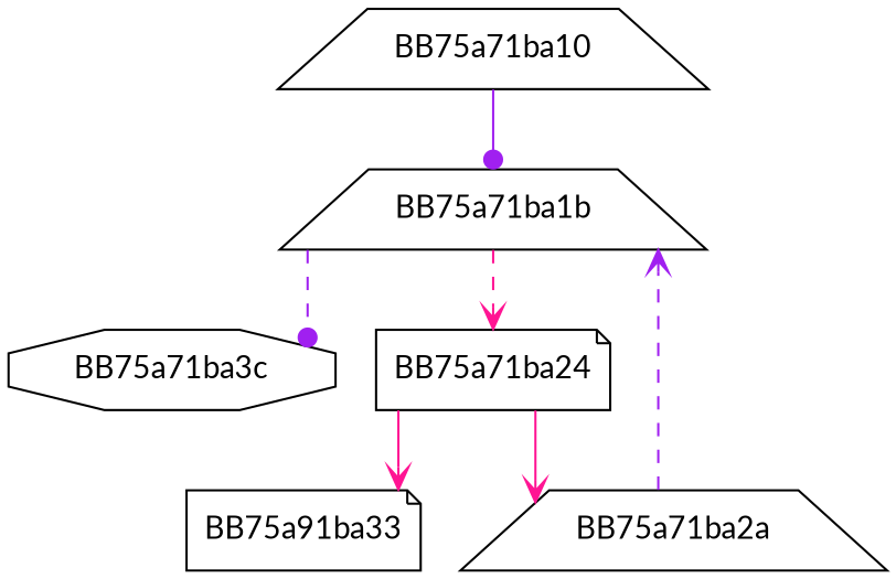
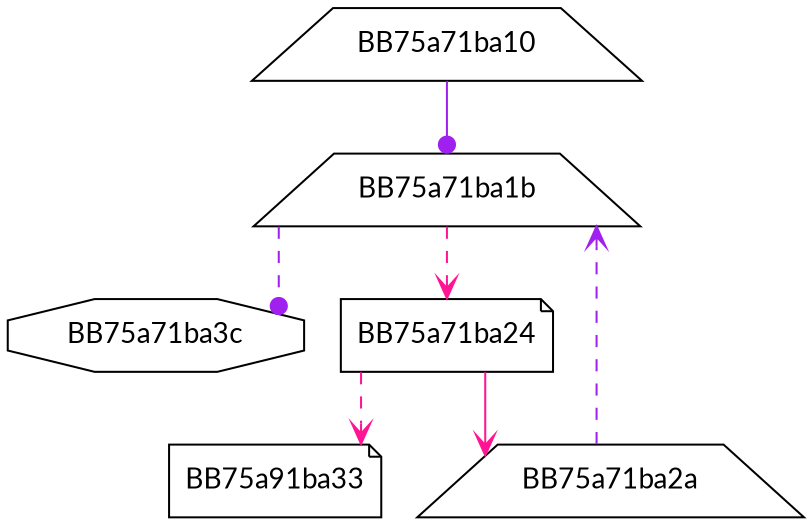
  digraph {
    fontname=Lato
    splines=ortho
    node [fontname=Lato shape=trapezium]
    edge [arrowhead=vee color=purple fontname=Lato style=dashed]
    BB75a71ba10
    BB75a71ba1b
    BB75a71ba3c [shape=octagon]
    BB75a71ba24 [shape=note]
    n5 [label=BB75a91ba33 shape=note]
    BB75a71ba2a
    BB75a71ba10 -> BB75a71ba1b [arrowhead=dot style=solid]
    BB75a71ba1b -> BB75a71ba3c [arrowhead=dot]
    BB75a71ba1b -> BB75a71ba24 [color=deeppink]
-   BB75a71ba24 -> n5 [color=deeppink style=solid]
+   BB75a71ba24 -> n5 [color=deeppink]
    BB75a71ba24 -> BB75a71ba2a [color=deeppink style=solid]
    BB75a71ba2a -> BB75a71ba1b
  }
